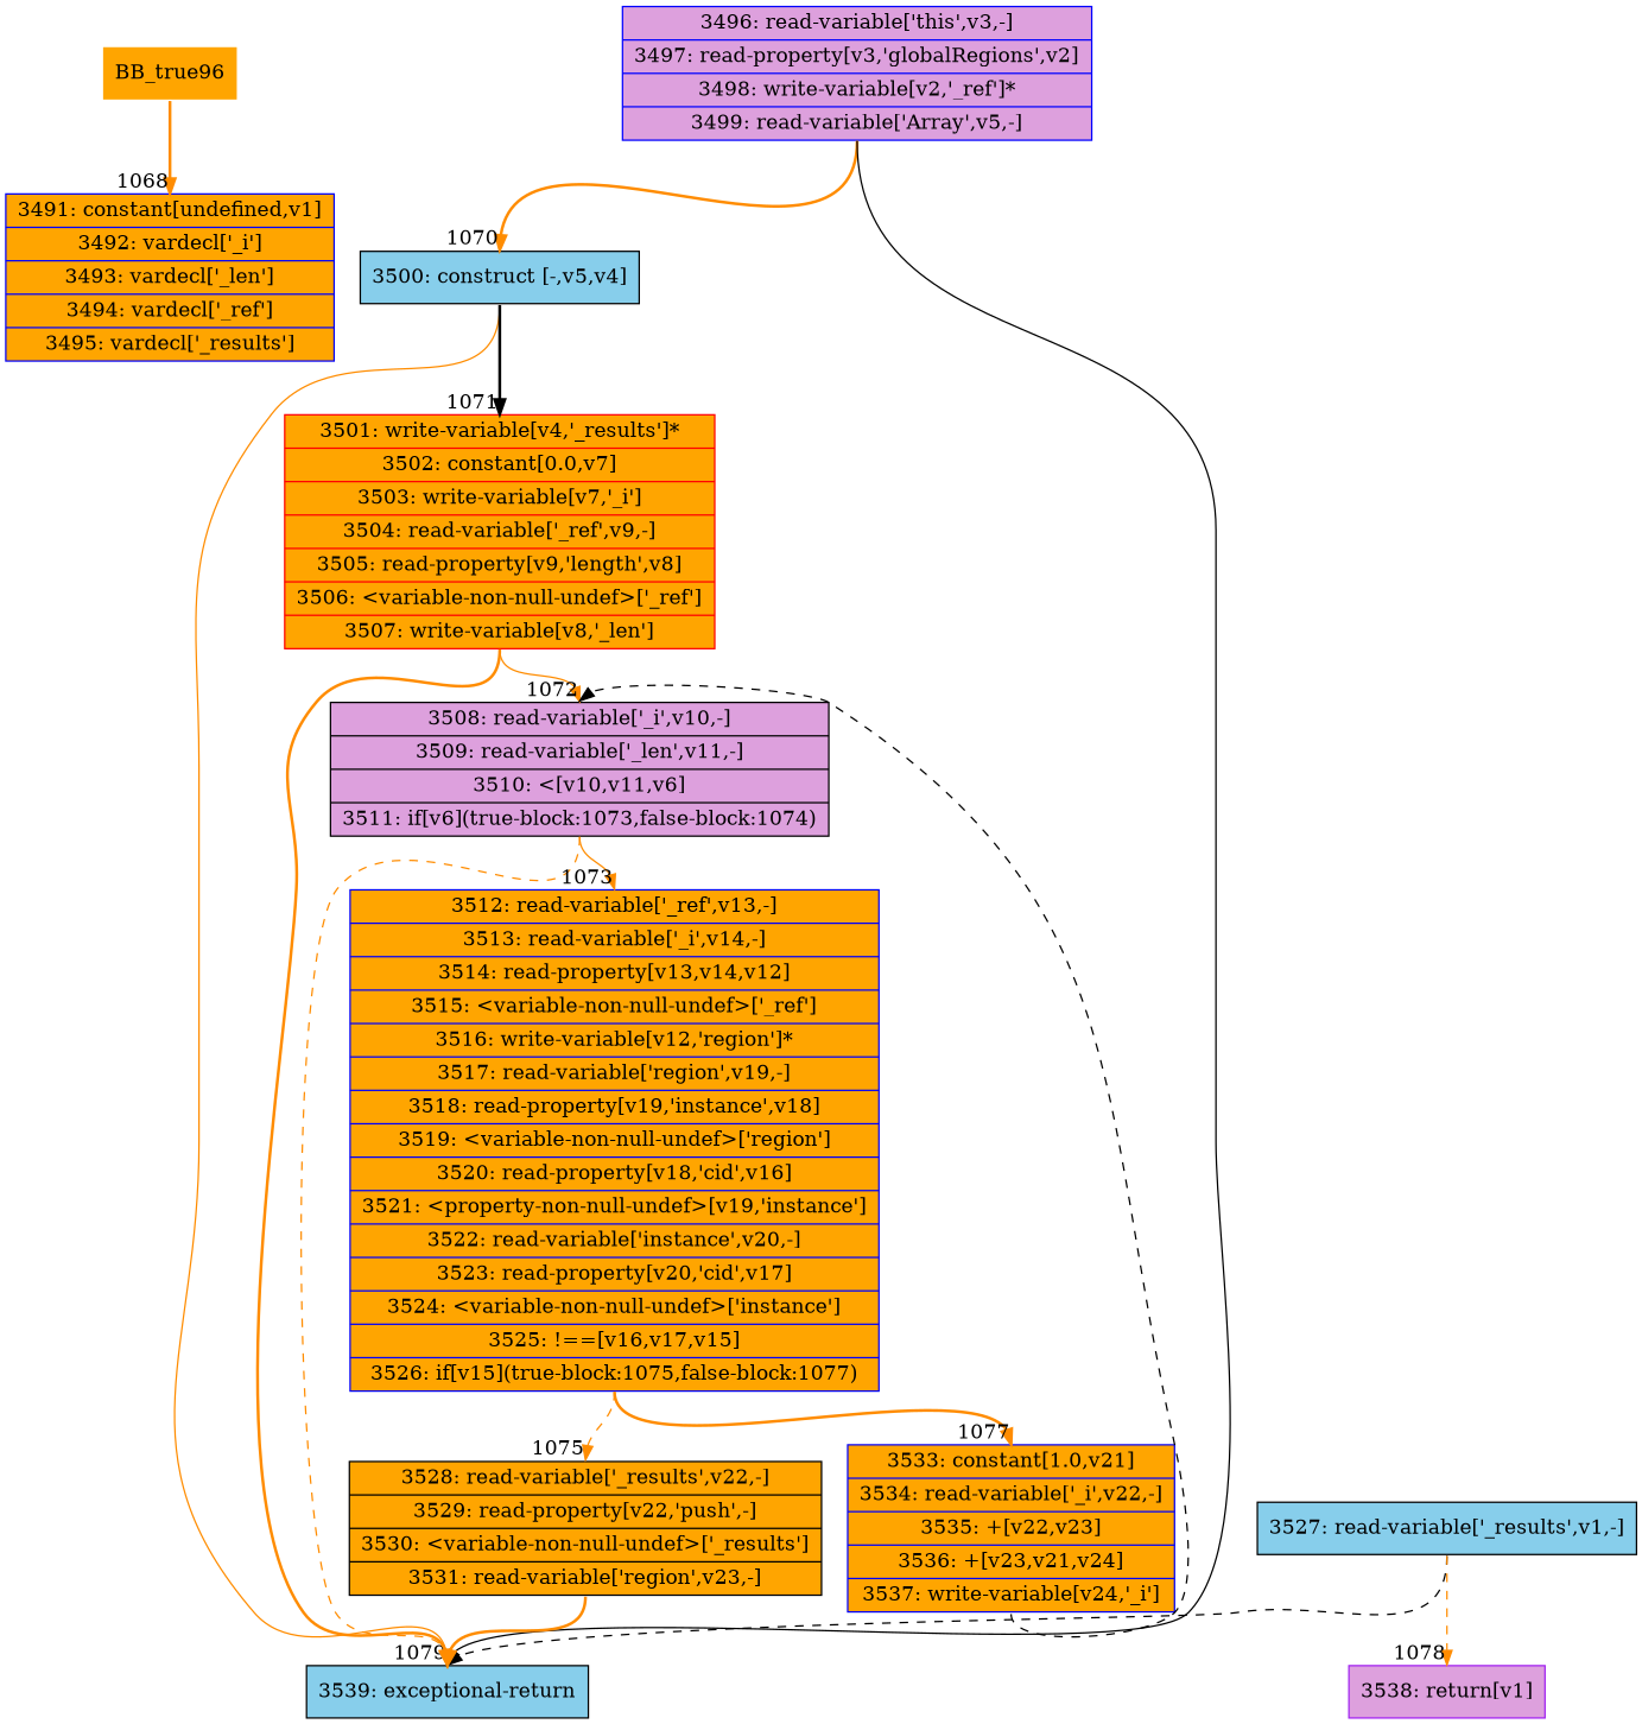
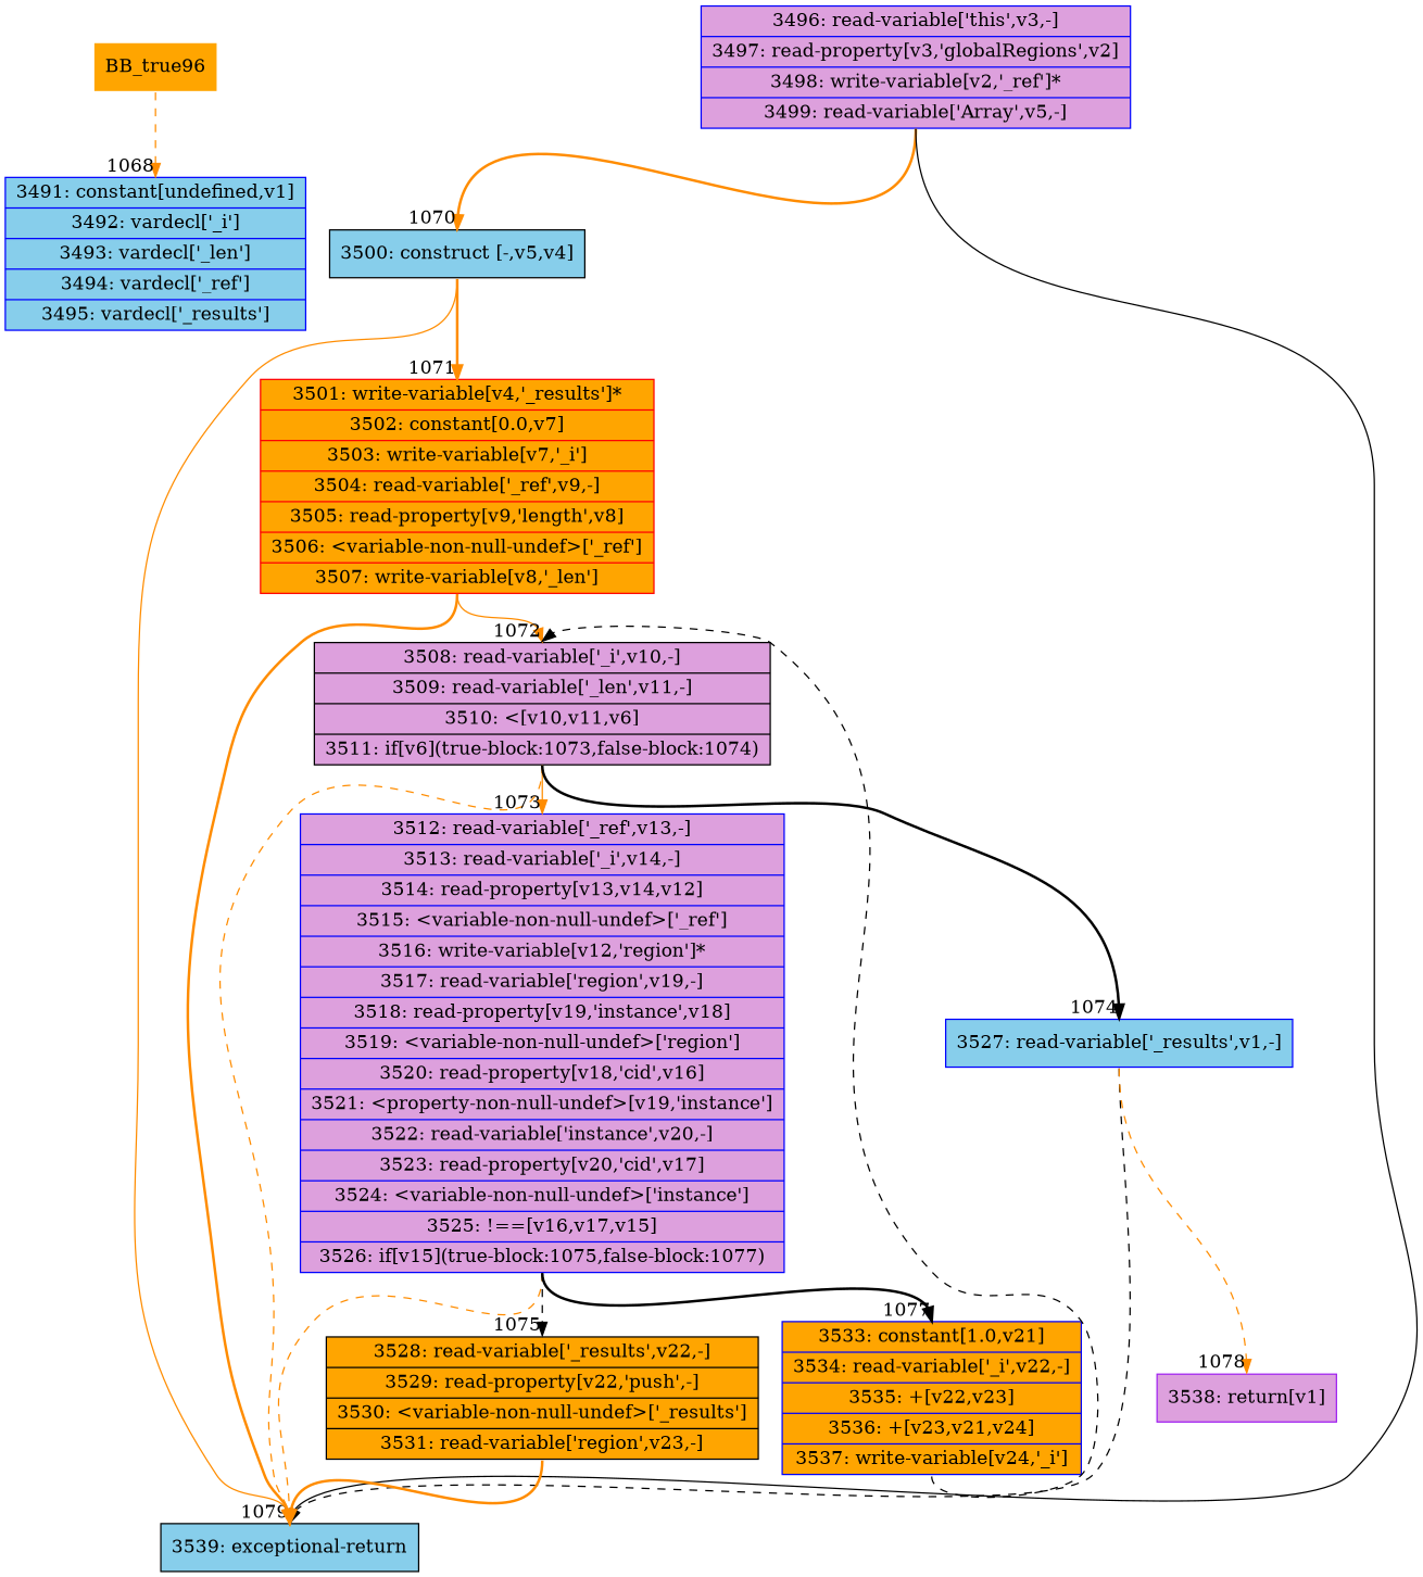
  digraph {
    rankdir=TD
    node [color=black fillcolor=orange shape=record style=filled]
    edge [color=darkorange headport=n style=dashed tailport=s]
    n1 [label=BB_true96 shape=none]
-   n2 [color=blue label="{3491: constant[undefined,v1]|3492: vardecl['_i']|3493: vardecl['_len']|3494: vardecl['_ref']|3495: vardecl['_results']}"]
+   n2 [color=blue fillcolor=skyblue label="{3491: constant[undefined,v1]|3492: vardecl['_i']|3493: vardecl['_len']|3494: vardecl['_ref']|3495: vardecl['_results']}"]
    n3 [color=blue fillcolor=plum label="{3496: read-variable['this',v3,-]|3497: read-property[v3,'globalRegions',v2]|3498: write-variable[v2,'_ref']*|3499: read-variable['Array',v5,-]}"]
    n4 [fillcolor=skyblue label="{3500: construct [-,v5,v4]}"]
    n5 [fillcolor=skyblue label="{3539: exceptional-return}"]
    n6 [color=red label="{3501: write-variable[v4,'_results']*|3502: constant[0.0,v7]|3503: write-variable[v7,'_i']|3504: read-variable['_ref',v9,-]|3505: read-property[v9,'length',v8]|3506: \<variable-non-null-undef\>['_ref']|3507: write-variable[v8,'_len']}"]
    n7 [fillcolor=plum label="{3508: read-variable['_i',v10,-]|3509: read-variable['_len',v11,-]|3510: \<[v10,v11,v6]|3511: if[v6](true-block:1073,false-block:1074)}"]
-   n8 [color=blue label="{3512: read-variable['_ref',v13,-]|3513: read-variable['_i',v14,-]|3514: read-property[v13,v14,v12]|3515: \<variable-non-null-undef\>['_ref']|3516: write-variable[v12,'region']*|3517: read-variable['region',v19,-]|3518: read-property[v19,'instance',v18]|3519: \<variable-non-null-undef\>['region']|3520: read-property[v18,'cid',v16]|3521: \<property-non-null-undef\>[v19,'instance']|3522: read-variable['instance',v20,-]|3523: read-property[v20,'cid',v17]|3524: \<variable-non-null-undef\>['instance']|3525: !==[v16,v17,v15]|3526: if[v15](true-block:1075,false-block:1077)}"]
-   n9 [fillcolor=skyblue label="{3527: read-variable['_results',v1,-]}"]
+   n8 [color=blue fillcolor=plum label="{3512: read-variable['_ref',v13,-]|3513: read-variable['_i',v14,-]|3514: read-property[v13,v14,v12]|3515: \<variable-non-null-undef\>['_ref']|3516: write-variable[v12,'region']*|3517: read-variable['region',v19,-]|3518: read-property[v19,'instance',v18]|3519: \<variable-non-null-undef\>['region']|3520: read-property[v18,'cid',v16]|3521: \<property-non-null-undef\>[v19,'instance']|3522: read-variable['instance',v20,-]|3523: read-property[v20,'cid',v17]|3524: \<variable-non-null-undef\>['instance']|3525: !==[v16,v17,v15]|3526: if[v15](true-block:1075,false-block:1077)}"]
+   n9 [color=blue fillcolor=skyblue label="{3527: read-variable['_results',v1,-]}"]
    n10 [label="{3528: read-variable['_results',v22,-]|3529: read-property[v22,'push',-]|3530: \<variable-non-null-undef\>['_results']|3531: read-variable['region',v23,-]}"]
    n11 [color=blue label="{3533: constant[1.0,v21]|3534: read-variable['_i',v22,-]|3535: +[v22,v23]|3536: +[v23,v21,v24]|3537: write-variable[v24,'_i']}"]
    n12 [color=purple fillcolor=plum label="{3538: return[v1]}"]
-   n1 -> n2 [headlabel="    1068" style=bold]
+   n1 -> n2 [headlabel="    1068"]
    n3 -> n4 [headlabel="      1070" style=bold]
    n3 -> n5 [color=black headlabel="      1079" style=solid]
    n4 -> n5 [style=solid]
-   n4 -> n6 [color=black headlabel="      1071" style=bold]
+   n4 -> n6 [headlabel="      1071" style=bold]
    n6 -> n5 [style=bold]
    n6 -> n7 [headlabel="      1072" style=solid]
    n7 -> n5
    n7 -> n8 [headlabel="      1073" style=solid]
-   n8 -> n10 [headlabel="      1075"]
-   n8 -> n11 [headlabel="      1077" style=bold]
+   n7 -> n9 [color=black headlabel="      1074" style=bold]
+   n8 -> n5
+   n8 -> n10 [color=black headlabel="      1075"]
+   n8 -> n11 [color=black headlabel="      1077" style=bold]
    n9 -> n5 [color=black]
    n9 -> n12 [headlabel="      1078"]
    n10 -> n5 [style=bold]
    n11 -> n7 [color=black]
  }
